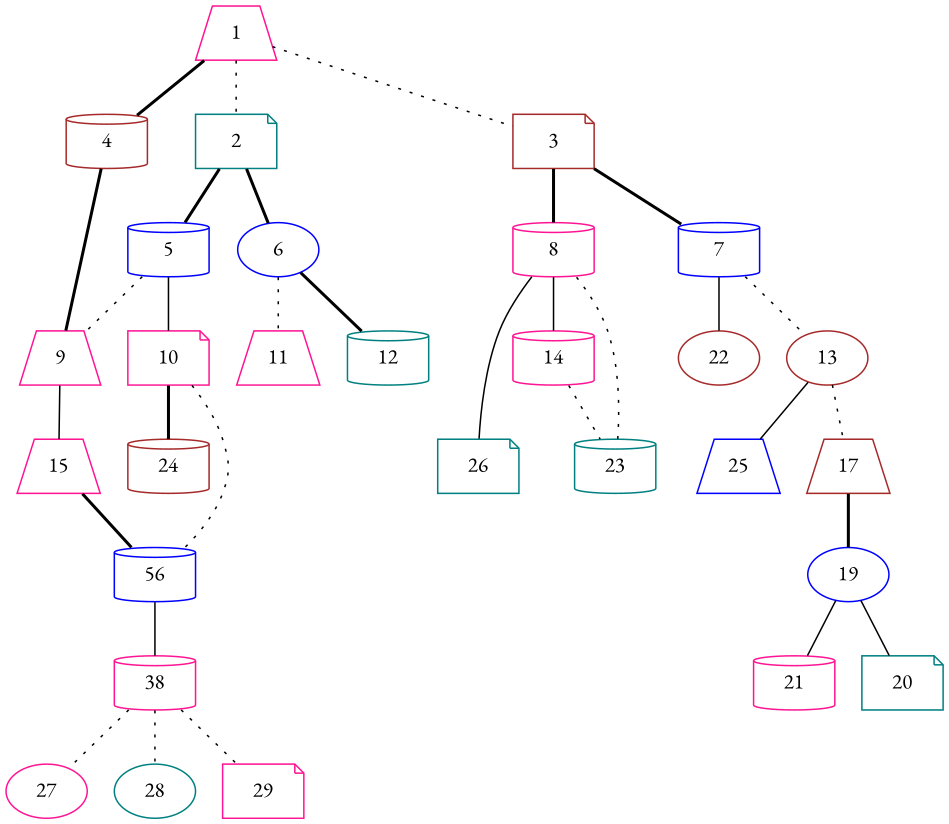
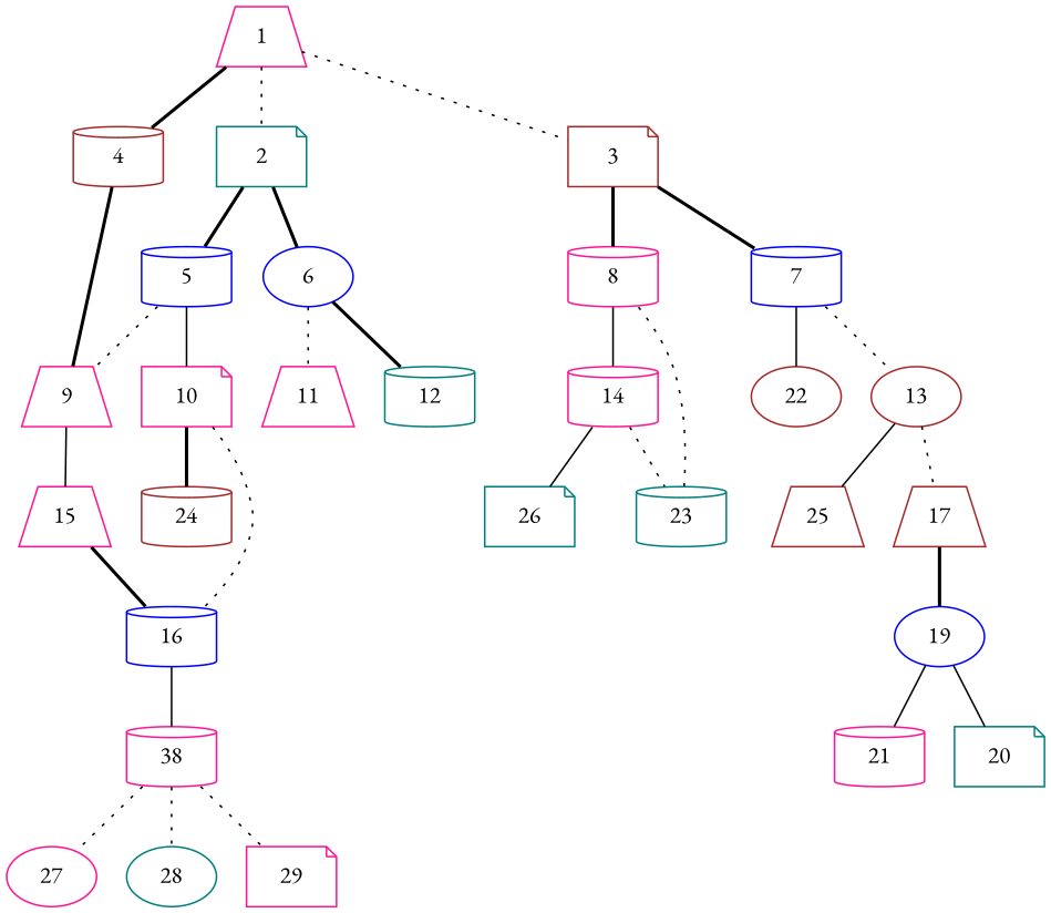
  graph {
    fontname="EB Garamond"
    node [chem=C color=deeppink fontname="EB Garamond" shape=cylinder]
    edge [fontname="EB Garamond" style=dotted valence=1]
    1 [shape=trapezium]
    2 [color=teal shape=note]
    3 [color=brown shape=note]
    4 [chem=N color=brown]
    5 [chem=N color=blue]
    6 [chem=N color=blue shape=ellipse]
    7 [color=blue]
    8
    9 [shape=trapezium]
    10 [shape=note]
    11 [chem=O shape=trapezium]
    12 [chem=O color=teal]
    13 [color=brown shape=ellipse]
    22 [chem=H color=brown shape=ellipse]
    14
    23 [chem=H color=teal]
    15 [chem=S shape=trapezium]
-   16 [color=blue label=56]
+   16 [color=blue]
    24 [chem=H color=brown]
    17 [color=brown shape=trapezium]
-   25 [chem=H color=blue shape=trapezium]
+   25 [chem=H color=brown shape=trapezium]
    26 [chem=H color=teal shape=note]
    n23 [label=38]
    19 [chem=N color=blue shape=ellipse]
    27 [chem=H shape=ellipse]
    28 [chem=H color=teal shape=ellipse]
    29 [chem=H shape=note]
    20 [chem=O color=teal shape=note]
    21 [chem=O]
    1 -- 2 [valence=2]
    1 -- 3
    1 -- 4 [style=bold]
    2 -- 5 [style=bold]
    2 -- 6 [style=bold]
    3 -- 7 [style=bold valence=2]
    3 -- 8 [style=bold]
    4 -- 9 [style=bold valence=2]
    5 -- 9
    5 -- 10 [style=solid]
    6 -- 11 [valence=2]
    6 -- 12 [style=bold]
    7 -- 13
    7 -- 22 [style=solid]
    8 -- 14 [style=solid valence=2]
    8 -- 23
    9 -- 15 [style=solid]
    10 -- 16 [valence=2]
    10 -- 24 [style=bold]
    13 -- 17 [valence=2]
    13 -- 25 [style=solid]
    14 -- 23
-   8 -- 26 [style=solid]
+   14 -- 26 [style=solid]
    15 -- 16 [style=bold]
    16 -- n23 [style=solid]
    17 -- 19 [style=bold]
    n23 -- 27
    n23 -- 28
    n23 -- 29
    19 -- 20 [style=solid valence=2]
    19 -- 21 [style=solid]
  }
